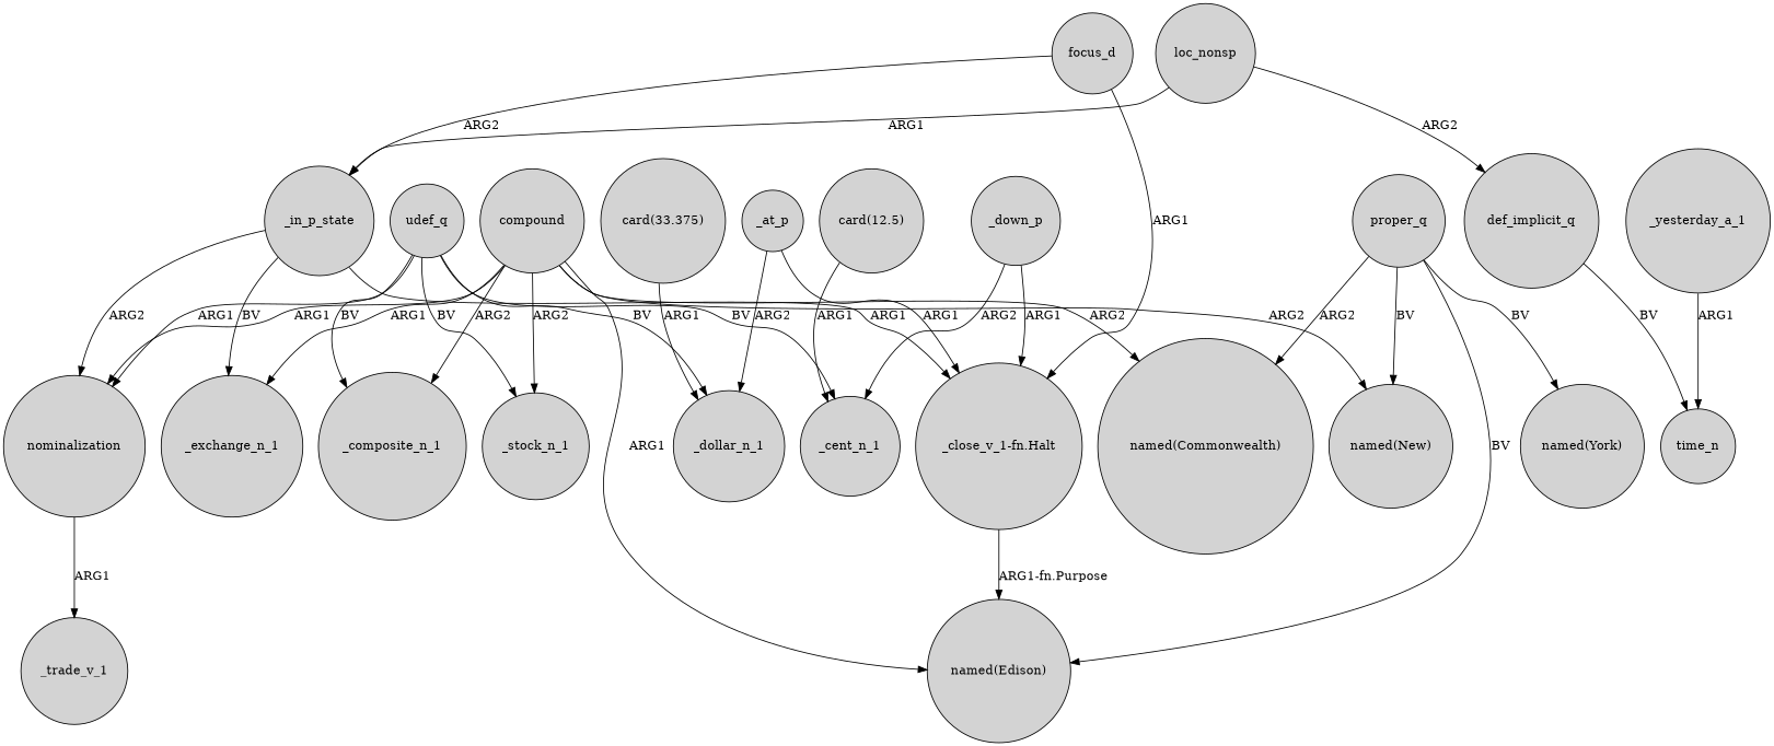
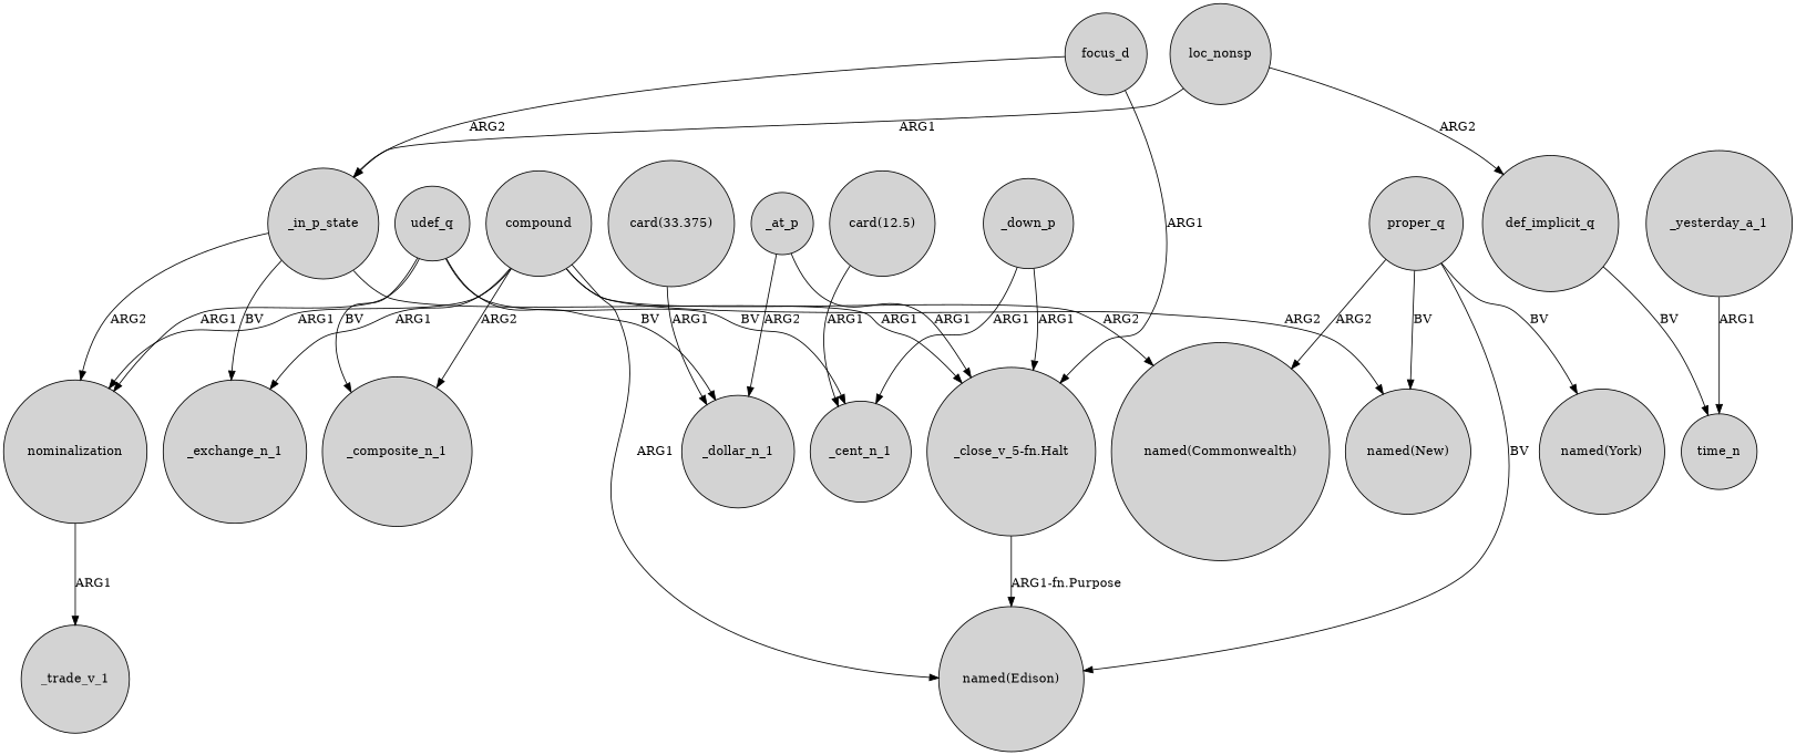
  digraph {
    node [shape=circle style=filled]
    udef_q
    _composite_n_1
    _cent_n_1
    _dollar_n_1
-   _stock_n_1
    nominalization
    _trade_v_1
    "card(12.5)"
    _at_p
-   "_close_v_1-fn.Halt"
+   "_close_v_1-fn.Halt" [label="_close_v_5-fn.Halt"]
    "named(Edison)"
    _down_p
    _yesterday_a_1
    time_n
    proper_q
    "named(New)"
    "named(Commonwealth)"
    "named(York)"
    compound
    _exchange_n_1
    loc_nonsp
    _in_p_state
    def_implicit_q
    n24 [label="card(33.375)"]
    focus_d
    udef_q -> _composite_n_1 [label=BV]
    udef_q -> _cent_n_1 [label=BV]
    udef_q -> _dollar_n_1 [label=BV]
-   udef_q -> _stock_n_1 [label=BV]
    udef_q -> nominalization [label=ARG1]
    nominalization -> _trade_v_1 [label=ARG1]
    "card(12.5)" -> _cent_n_1 [label=ARG1]
    _at_p -> _dollar_n_1 [label=ARG2]
    _at_p -> "_close_v_1-fn.Halt" [label=ARG1]
    "_close_v_1-fn.Halt" -> "named(Edison)" [label="ARG1-fn.Purpose"]
-   _down_p -> _cent_n_1 [label=ARG2]
+   _down_p -> _cent_n_1 [label=ARG1]
    _down_p -> "_close_v_1-fn.Halt" [label=ARG1]
    _yesterday_a_1 -> time_n [label=ARG1]
    proper_q -> "named(Edison)" [label=BV]
    proper_q -> "named(New)" [label=BV]
    proper_q -> "named(Commonwealth)" [label=ARG2]
    proper_q -> "named(York)" [label=BV]
    compound -> _composite_n_1 [label=ARG2]
-   compound -> _stock_n_1 [label=ARG2]
    compound -> nominalization [label=ARG1]
    compound -> "named(Edison)" [label=ARG1]
    compound -> "named(New)" [label=ARG2]
    compound -> "named(Commonwealth)" [label=ARG2]
    compound -> _exchange_n_1 [label=ARG1]
    loc_nonsp -> _in_p_state [label=ARG1]
    loc_nonsp -> def_implicit_q [label=ARG2]
    _in_p_state -> nominalization [label=ARG2]
    _in_p_state -> "_close_v_1-fn.Halt" [label=ARG1]
    _in_p_state -> _exchange_n_1 [label=BV]
    def_implicit_q -> time_n [label=BV]
    n24 -> _dollar_n_1 [label=ARG1]
    focus_d -> "_close_v_1-fn.Halt" [label=ARG1]
    focus_d -> _in_p_state [label=ARG2]
  }
